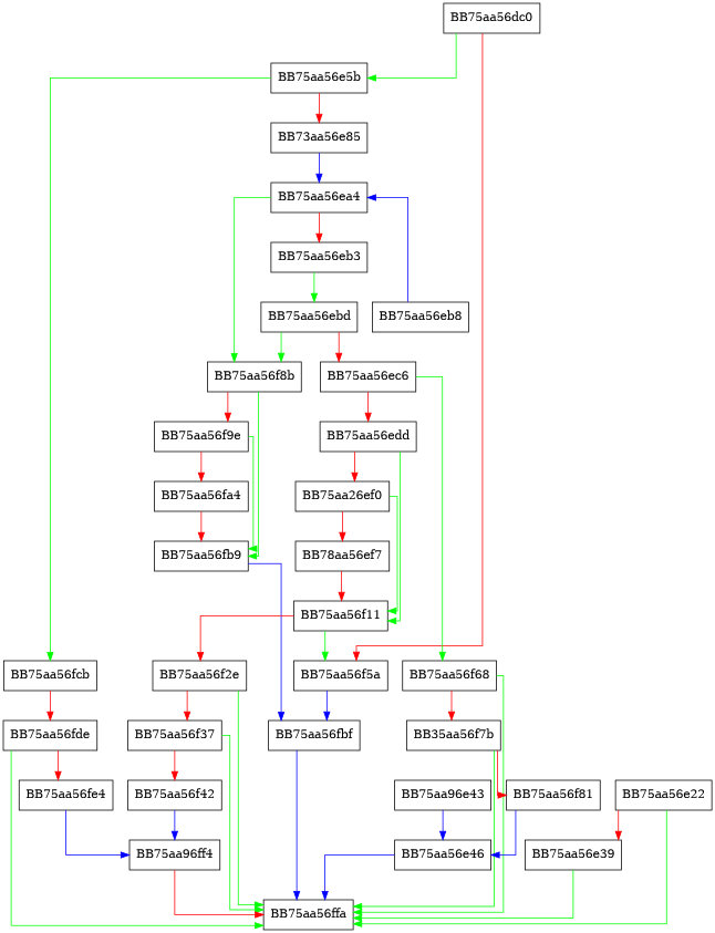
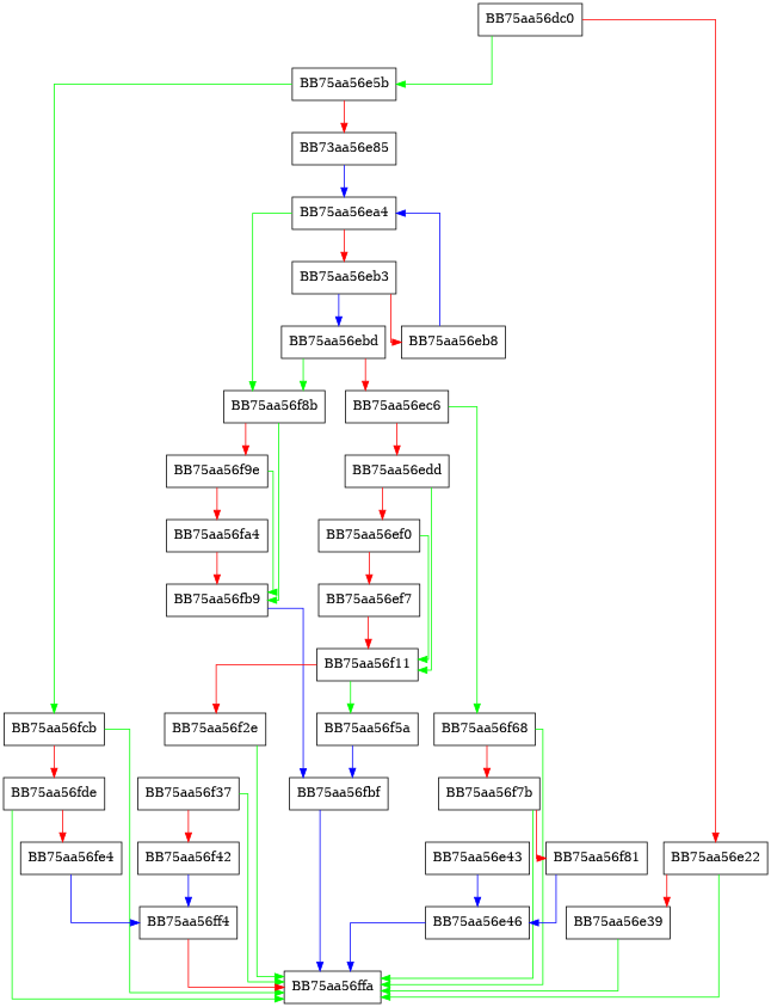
  digraph {
    splines=ortho
    node [shape=box]
    edge [color=red]
    BB75aa56dc0
    BB75aa56e5b
    BB75aa56e22
    BB75aa56fcb
    n5 [label=BB73aa56e85]
    BB75aa56ffa
    BB75aa56e39
    BB75aa56fde
    BB75aa56ea4
-   BB75aa56e43 [label=BB75aa96e43]
+   BB75aa56e43
    BB75aa56e46
    BB75aa56fe4
    BB75aa56f8b
    BB75aa56eb3
    BB75aa56fb9
    BB75aa56f9e
    BB75aa56ebd
    BB75aa56eb8
    BB75aa56fbf
    BB75aa56fa4
    BB75aa56ec6
    BB75aa56f68
    BB75aa56edd
-   BB75aa56f7b [label=BB35aa56f7b]
+   BB75aa56f7b
    BB75aa56f11
-   BB75aa56ef0 [label=BB75aa26ef0]
+   BB75aa56ef0
    BB75aa56f81
    BB75aa56f5a
    BB75aa56f2e
-   BB75aa56ef7 [label=BB78aa56ef7]
+   BB75aa56ef7
    BB75aa56f37
    BB75aa56f42
-   BB75aa56ff4 [label=BB75aa96ff4]
+   BB75aa56ff4
    BB75aa56dc0 -> BB75aa56e5b [color=green]
-   BB75aa56dc0 -> BB75aa56f5a
+   BB75aa56dc0 -> BB75aa56e22
    BB75aa56e5b -> BB75aa56fcb [color=green]
    BB75aa56e5b -> n5
    BB75aa56e22 -> BB75aa56ffa [color=green]
    BB75aa56e22 -> BB75aa56e39
+   BB75aa56fcb -> BB75aa56ffa [color=green]
    BB75aa56fcb -> BB75aa56fde
    n5 -> BB75aa56ea4 [color=blue]
    BB75aa56e39 -> BB75aa56ffa [color=green]
    BB75aa56fde -> BB75aa56ffa [color=green]
    BB75aa56fde -> BB75aa56fe4
    BB75aa56ea4 -> BB75aa56f8b [color=green]
    BB75aa56ea4 -> BB75aa56eb3
    BB75aa56e43 -> BB75aa56e46 [color=blue]
    BB75aa56e46 -> BB75aa56ffa [color=blue]
    BB75aa56fe4 -> BB75aa56ff4 [color=blue]
    BB75aa56f8b -> BB75aa56fb9 [color=green]
    BB75aa56f8b -> BB75aa56f9e
-   BB75aa56eb3 -> BB75aa56ebd [color=green]
+   BB75aa56eb3 -> BB75aa56ebd [color=blue]
+   BB75aa56eb3 -> BB75aa56eb8
    BB75aa56fb9 -> BB75aa56fbf [color=blue]
    BB75aa56f9e -> BB75aa56fb9 [color=green]
    BB75aa56f9e -> BB75aa56fa4
    BB75aa56ebd -> BB75aa56f8b [color=green]
    BB75aa56ebd -> BB75aa56ec6
    BB75aa56eb8 -> BB75aa56ea4 [color=blue]
    BB75aa56fbf -> BB75aa56ffa [color=blue]
    BB75aa56fa4 -> BB75aa56fb9
    BB75aa56ec6 -> BB75aa56f68 [color=green]
    BB75aa56ec6 -> BB75aa56edd
    BB75aa56f68 -> BB75aa56ffa [color=green]
    BB75aa56f68 -> BB75aa56f7b
    BB75aa56edd -> BB75aa56f11 [color=green]
    BB75aa56edd -> BB75aa56ef0
    BB75aa56f7b -> BB75aa56ffa [color=green]
    BB75aa56f7b -> BB75aa56f81
    BB75aa56f11 -> BB75aa56f5a [color=green]
    BB75aa56f11 -> BB75aa56f2e
    BB75aa56ef0 -> BB75aa56f11 [color=green]
    BB75aa56ef0 -> BB75aa56ef7
    BB75aa56f81 -> BB75aa56e46 [color=blue]
    BB75aa56f5a -> BB75aa56fbf [color=blue]
    BB75aa56f2e -> BB75aa56ffa [color=green]
-   BB75aa56f2e -> BB75aa56f37
    BB75aa56ef7 -> BB75aa56f11
    BB75aa56f37 -> BB75aa56ffa [color=green]
    BB75aa56f37 -> BB75aa56f42
    BB75aa56f42 -> BB75aa56ff4 [color=blue]
    BB75aa56ff4 -> BB75aa56ffa
  }
